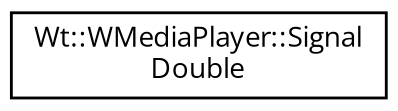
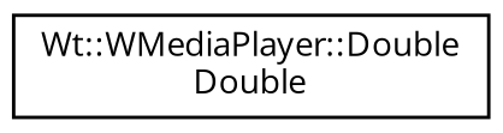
  digraph {
    rankdir=LR
    fontname="Open Sans"
-   n1 [color=black fillcolor=white fontname="Open Sans" fontsize=10 height=0.2 label="Wt::WMediaPlayer::Signal\lDouble" shape=record style=filled width=0.4]
+   n1 [color=black fillcolor=white fontname="Open Sans" fontsize=10 height=0.2 label="Wt::WMediaPlayer::Double\lDouble" shape=record style=filled width=0.4]
  }
